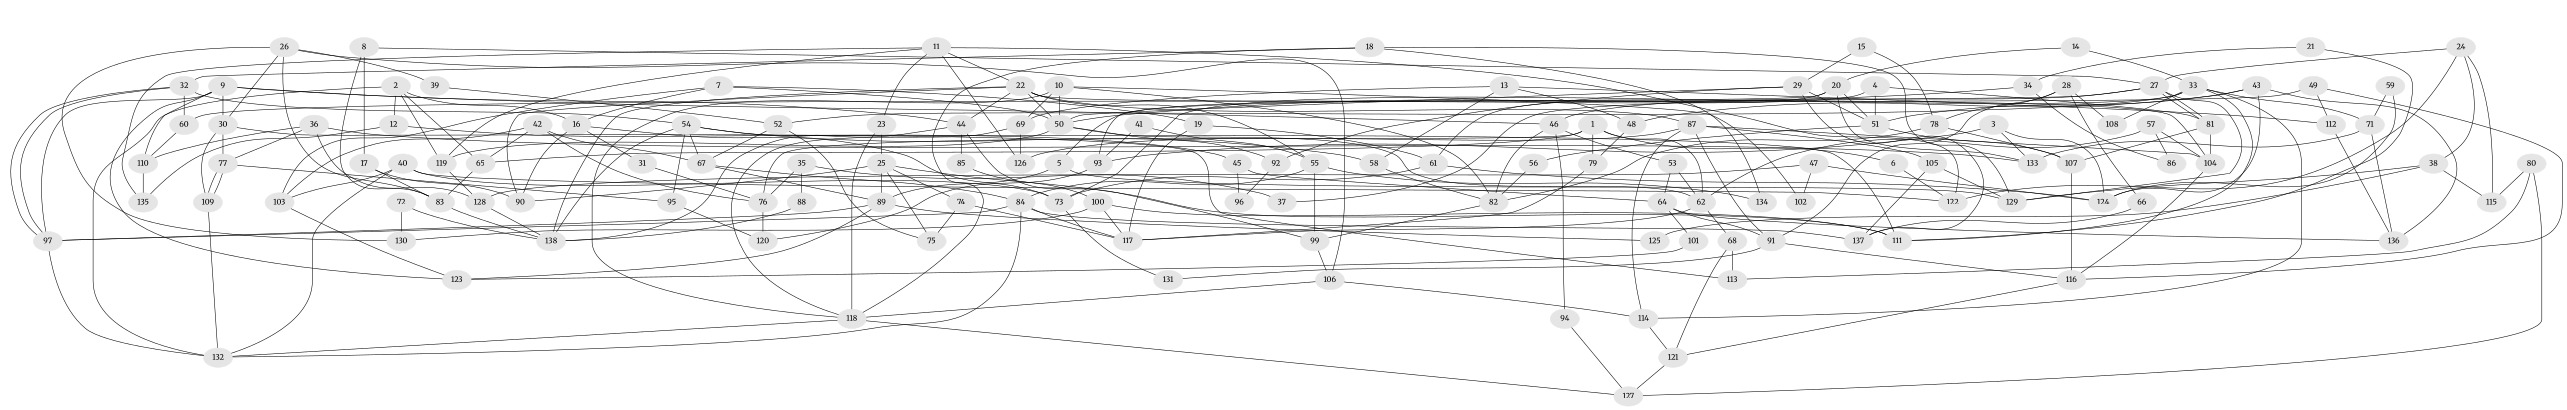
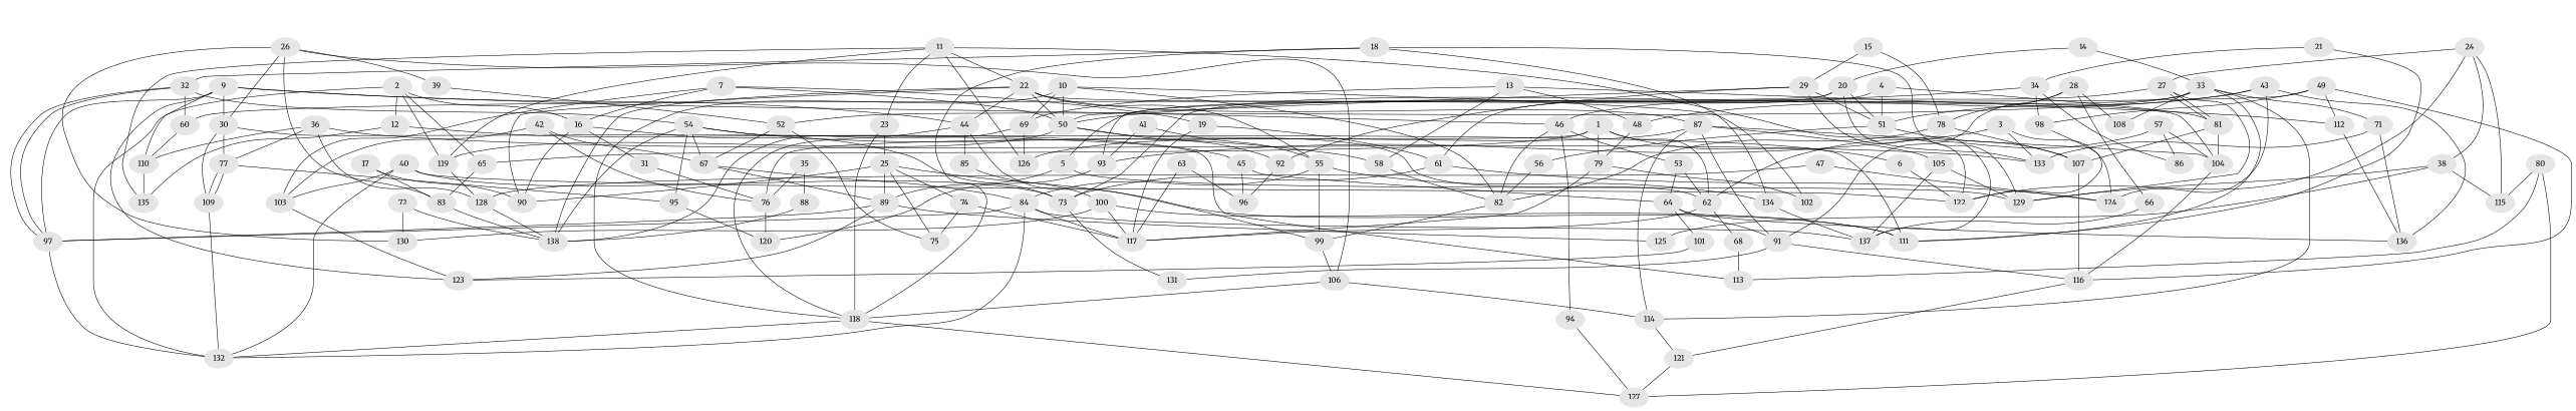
  graph {
    fontname=Merriweather
    node [color=gray90 fontname=Merriweather style=filled]
    edge [fontname=Merriweather]
    1
    6
    62
    65
    76
    79
    122
    117
    68
    83
    120
    2
    12
    16
    119
    132
    135
    45
    31
    73
    90
    128
    3
    93
    124
    133
    4
    5
    51
    81
    89
    129
    56
    107
    104
    97
    123
    125
    7
    19
    50
    103
    61
    92
-   8
    17
    27
    46
-   37
    138
    9
    30
    44
    110
    77
    109
    113
    85
    99
    82
    53
    94
    10
    69
    102
    118
    126
    127
    11
    22
    23
    55
    87
    25
    64
    96
    13
    48
    58
    112
    136
    14
    20
    33
    111
    108
    52
    71
    114
    15
    29
    78
    137
    131
    18
    32
    134
    54
    60
    21
    34
    86
+   98
    84
    91
    105
    116
    74
    75
    24
    38
    115
    26
    39
    106
    130
    28
    66
    95
    67
    121
    35
    88
    36
    40
    41
    42
    43
    100
    101
    47
    49
    57
-   59
+   63
    72
    80
    1 -- 6
    1 -- 62
    1 -- 65
    1 -- 76
    1 -- 79
    6 -- 122
    62 -- 117
    62 -- 68
    65 -- 83
    76 -- 120
    79 -- 117
    68 -- 113
-   68 -- 121
    83 -- 138
    2 -- 65
    2 -- 12
    2 -- 16
    2 -- 119
    2 -- 132
    12 -- 135
    12 -- 45
    16 -- 31
    16 -- 73
    16 -- 90
    119 -- 128
    45 -- 64
    45 -- 96
    31 -- 76
    73 -- 131
    128 -- 138
    3 -- 93
    3 -- 124
    3 -- 133
    93 -- 120
    4 -- 5
    4 -- 51
    4 -- 81
    5 -- 89
    5 -- 129
    51 -- 56
    51 -- 107
    81 -- 107
    81 -- 104
    89 -- 97
    89 -- 123
    89 -- 125
    56 -- 82
    107 -- 116
    104 -- 116
    97 -- 132
    7 -- 16
    7 -- 19
    7 -- 50
    7 -- 103
    19 -- 117
    19 -- 61
    50 -- 62
    50 -- 119
    50 -- 92
    103 -- 123
    61 -- 73
    61 -- 124
    92 -- 96
-   8 -- 83
-   8 -- 17
-   8 -- 27
    17 -- 83
    17 -- 90
    27 -- 81
    27 -- 81
    27 -- 129
    27 -- 46
-   27 -- 37
    46 -- 82
    46 -- 53
    46 -- 94
    9 -- 97
    9 -- 123
    9 -- 46
    9 -- 30
    9 -- 44
    9 -- 110
    30 -- 77
    30 -- 109
    30 -- 113
    44 -- 138
    44 -- 85
    44 -- 99
    110 -- 135
    77 -- 109
    77 -- 109
    77 -- 95
    109 -- 132
    85 -- 100
    99 -- 106
    82 -- 99
    53 -- 62
    53 -- 64
    94 -- 127
    10 -- 50
    10 -- 82
    10 -- 69
    10 -- 102
    10 -- 118
    69 -- 118
    69 -- 126
    118 -- 132
    118 -- 127
    11 -- 122
    11 -- 119
    11 -- 135
    11 -- 126
    11 -- 22
    11 -- 23
    22 -- 90
    22 -- 104
    22 -- 50
    22 -- 138
    22 -- 44
    22 -- 55
    22 -- 87
    23 -- 118
    23 -- 25
    55 -- 99
    55 -- 134
    55 -- 84
    87 -- 104
    87 -- 126
    87 -- 114
    87 -- 91
    87 -- 105
    25 -- 90
    25 -- 89
    25 -- 111
    25 -- 74
    25 -- 75
    64 -- 136
    64 -- 91
    64 -- 101
    13 -- 69
    13 -- 48
    13 -- 58
    13 -- 112
    48 -- 79
    58 -- 82
    112 -- 136
    14 -- 20
    14 -- 33
    20 -- 93
    20 -- 133
    20 -- 51
    20 -- 61
    33 -- 73
    33 -- 111
    33 -- 108
    33 -- 52
    33 -- 71
    33 -- 114
    52 -- 75
    52 -- 67
    71 -- 133
    71 -- 136
    114 -- 121
    15 -- 29
    15 -- 78
    29 -- 51
    29 -- 50
    29 -- 92
    29 -- 137
    78 -- 107
    78 -- 82
    18 -- 129
    18 -- 118
    18 -- 32
    18 -- 134
    32 -- 97
    32 -- 97
    32 -- 54
    32 -- 60
+   134 -- 137
    54 -- 138
    54 -- 58
    54 -- 111
    54 -- 95
    54 -- 67
    60 -- 110
    21 -- 111
    21 -- 34
    34 -- 50
    34 -- 86
+   34 -- 98
+   98 -- 122
    84 -- 117
    84 -- 132
    84 -- 97
    84 -- 137
    91 -- 131
    91 -- 116
    105 -- 129
    105 -- 137
    116 -- 121
    74 -- 117
    74 -- 75
    24 -- 122
    24 -- 27
    24 -- 38
    24 -- 115
    38 -- 129
    38 -- 125
    38 -- 115
    26 -- 83
    26 -- 30
    26 -- 39
    26 -- 106
    26 -- 130
    39 -- 52
    106 -- 118
    106 -- 114
    28 -- 108
    28 -- 78
    28 -- 91
    28 -- 66
    66 -- 137
    95 -- 120
    67 -- 89
    67 -- 84
    121 -- 127
    35 -- 76
-   35 -- 37
    35 -- 88
    88 -- 138
    36 -- 128
    36 -- 133
    36 -- 110
    36 -- 77
    40 -- 122
    40 -- 132
    40 -- 73
    40 -- 103
    41 -- 93
    41 -- 55
-   42 -- 65
    42 -- 76
    42 -- 103
    42 -- 67
    43 -- 124
    43 -- 51
    43 -- 48
    43 -- 136
    100 -- 117
    100 -- 111
    100 -- 130
    101 -- 123
    47 -- 128
    47 -- 124
-   47 -- 102
+   79 -- 102
    49 -- 112
    49 -- 60
+   49 -- 98
    49 -- 116
    57 -- 62
    57 -- 104
    57 -- 86
-   59 -- 124
-   59 -- 71
+   63 -- 117
+   63 -- 96
    72 -- 138
    72 -- 130
    80 -- 113
    80 -- 127
    80 -- 115
  }
